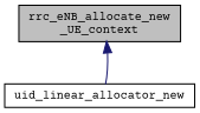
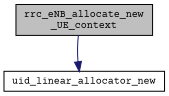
  digraph {
    rankdir=TB
    fontname="Courier Prime"
    node [color=black fontname="Courier Prime" fontsize=10 shape=record style=filled]
    n1 [fillcolor=grey75 fontcolor=black height=0.2 label="rrc_eNB_allocate_new\l_UE_context" width=0.4]
    n2 [fillcolor=white height=0.2 label=uid_linear_allocator_new width=0.4]
-   n2 -> n1 [color=midnightblue fontname="Courier Prime" fontsize=10 labelfontname=Helvetica labelfontsize=10 style=solid]
+   n1 -> n2 [color=midnightblue fontname="Courier Prime" fontsize=10 labelfontname=Helvetica labelfontsize=10 style=solid]
  }
